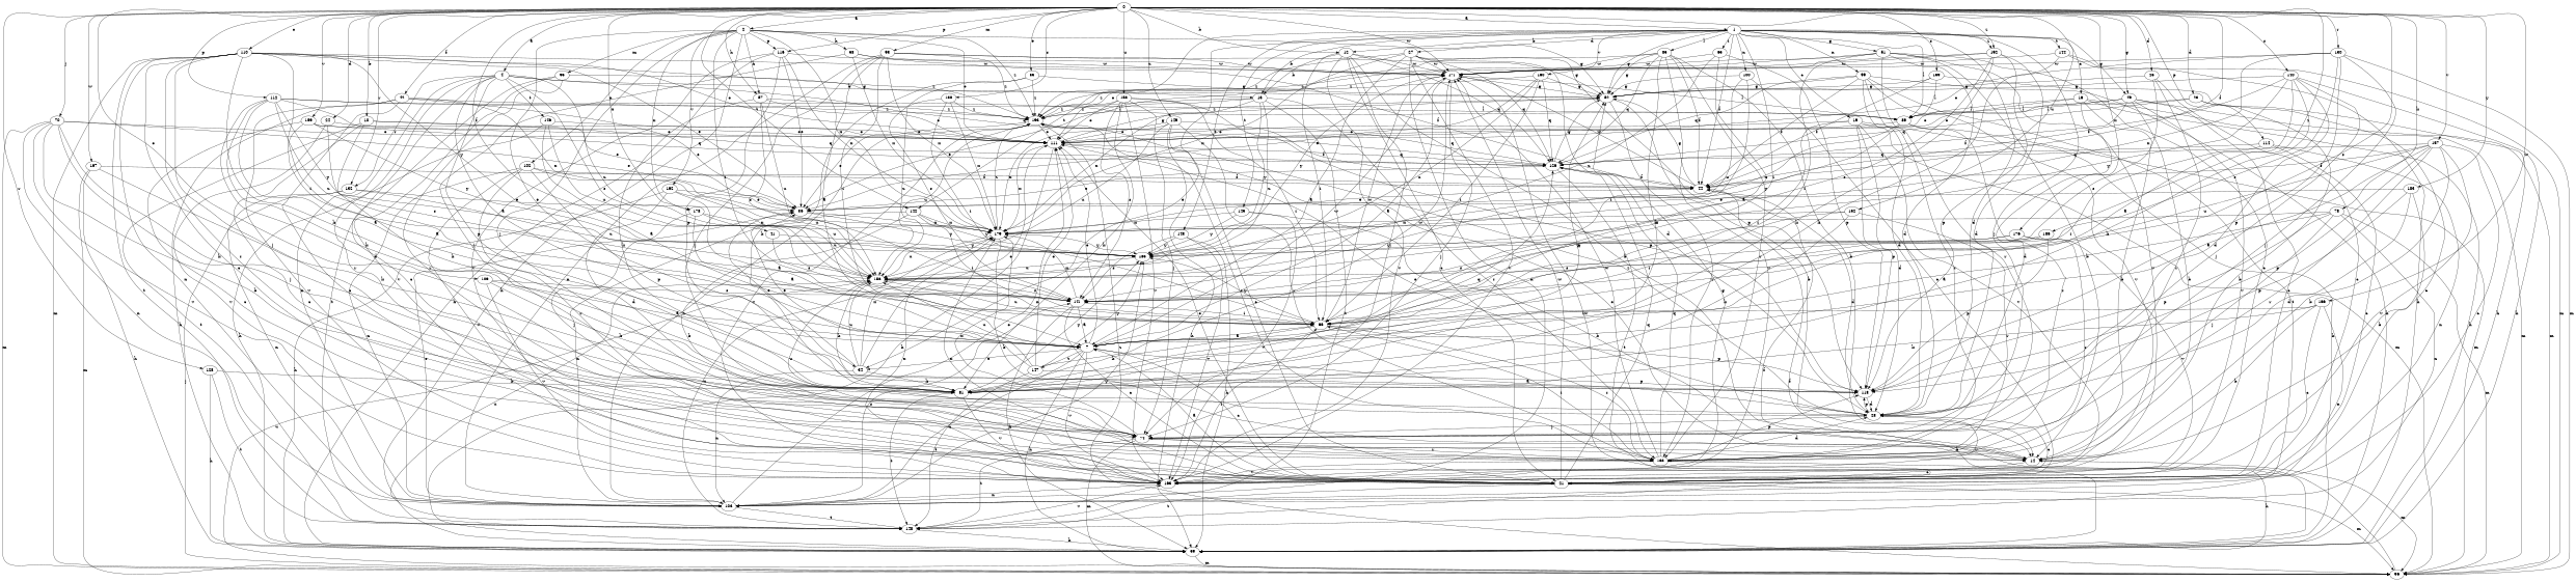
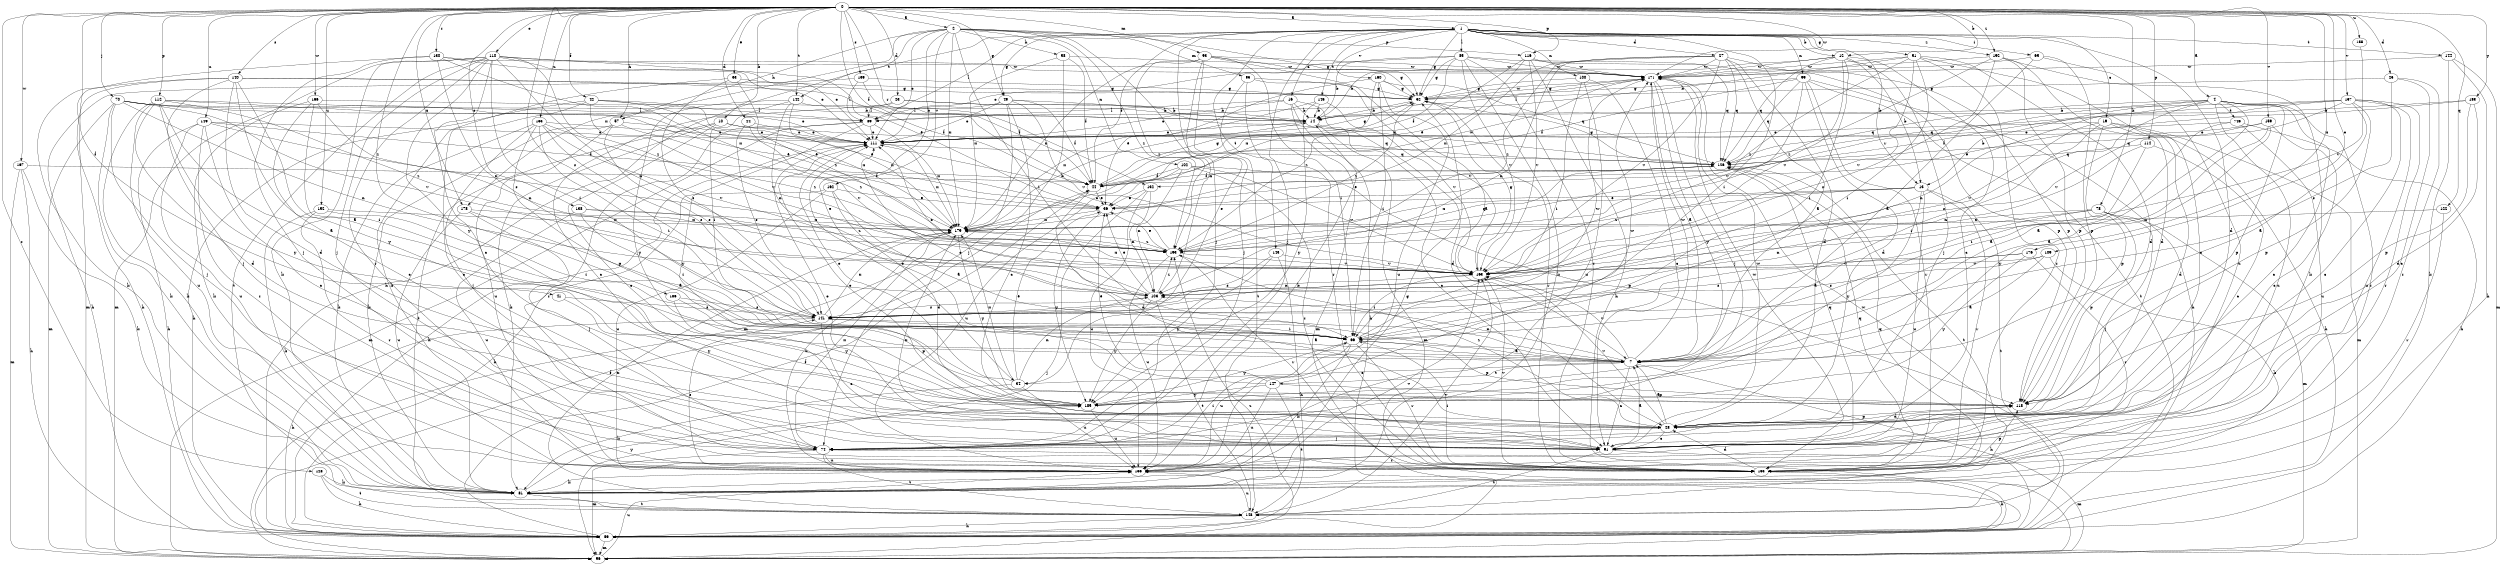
  strict digraph {
    0
    1
    2
    4
    10
    12
    23
    24
    25
    33
    41
    42
    44
    49
    57
    70
    78
    93
    109
    110
    112
    114
    116
+   122
    128
    130
    132
    138
    139
    140
    141
    142
    149
    152
    153
+   155
    157
    159
    166
    167
    171
    176
    178
    183
    186
    192
    13
    16
    19
    27
    28
    34
    51
    52
    65
    66
    74
    85
    89
    99
    100
    143
    144
    145
    160
    58
    59
    95
    102
    111
    162
    179
    193
    7
-   21
+   21 [label=91]
    103
    118
    126
    133
-   146
+   146 [label=746]
    156
    81
    148
    163
    14
    185
    36
    96
    147
    0 -> 1 [label=a]
    0 -> 2 [label=a]
    0 -> 4 [label=a]
    0 -> 10 [label=b]
    0 -> 12 [label=b]
    0 -> 23 [label=d]
    0 -> 24 [label=d]
    0 -> 25 [label=d]
    0 -> 33 [label=e]
    0 -> 41 [label=f]
    0 -> 42 [label=f]
    0 -> 44 [label=f]
    0 -> 49 [label=g]
    0 -> 57 [label=h]
    0 -> 70 [label=j]
    0 -> 78 [label=k]
    0 -> 93 [label=m]
    0 -> 109 [label=o]
    0 -> 110 [label=o]
    0 -> 112 [label=p]
    0 -> 114 [label=p]
    0 -> 116 [label=p]
+   0 -> 122 [label=q]
    0 -> 128 [label=r]
    0 -> 130 [label=r]
    0 -> 132 [label=r]
    0 -> 138 [label=s]
    0 -> 139 [label=s]
    0 -> 140 [label=s]
    0 -> 141 [label=s]
    0 -> 142 [label=t]
    0 -> 149 [label=u]
    0 -> 152 [label=u]
    0 -> 153 [label=u]
+   0 -> 155 [label=u]
    0 -> 157 [label=v]
    0 -> 159 [label=v]
    0 -> 166 [label=w]
    0 -> 167 [label=w]
    0 -> 171 [label=w]
    0 -> 176 [label=x]
    0 -> 178 [label=x]
    0 -> 183 [label=y]
    0 -> 186 [label=z]
    0 -> 192 [label=z]
    1 -> 12 [label=b]
    1 -> 44 [label=f]
    1 -> 49 [label=g]
    1 -> 142 [label=t]
    1 -> 192 [label=z]
    1 -> 13 [label=b]
    1 -> 16 [label=c]
    1 -> 19 [label=c]
    1 -> 27 [label=d]
    1 -> 28 [label=d]
    1 -> 34 [label=e]
    1 -> 51 [label=g]
    1 -> 52 [label=g]
    1 -> 65 [label=i]
    1 -> 66 [label=i]
    1 -> 74 [label=j]
    1 -> 85 [label=l]
    1 -> 89 [label=l]
    1 -> 99 [label=n]
    1 -> 100 [label=n]
    1 -> 143 [label=t]
    1 -> 144 [label=t]
    1 -> 145 [label=t]
    1 -> 160 [label=v]
    2 -> 57 [label=h]
    2 -> 116 [label=p]
    2 -> 178 [label=x]
    2 -> 34 [label=e]
    2 -> 52 [label=g]
    2 -> 66 [label=i]
    2 -> 74 [label=j]
    2 -> 58 [label=h]
    2 -> 59 [label=h]
    2 -> 95 [label=m]
    2 -> 102 [label=n]
    2 -> 111 [label=o]
    2 -> 162 [label=v]
    2 -> 179 [label=x]
    2 -> 193 [label=z]
    4 -> 132 [label=r]
    4 -> 141 [label=s]
    4 -> 13 [label=b]
    4 -> 7 [label=a]
    4 -> 21 [label=c]
    4 -> 103 [label=n]
    4 -> 118 [label=p]
    4 -> 126 [label=q]
    4 -> 133 [label=r]
    4 -> 146 [label=t]
    4 -> 156 [label=u]
    10 -> 111 [label=o]
    10 -> 21 [label=c]
    10 -> 126 [label=q]
    10 -> 81 [label=k]
    10 -> 148 [label=t]
    12 -> 171 [label=w]
    12 -> 13 [label=b]
    12 -> 66 [label=i]
    12 -> 74 [label=j]
    12 -> 21 [label=c]
    12 -> 126 [label=q]
    12 -> 163 [label=v]
    12 -> 14 [label=b]
    23 -> 89 [label=l]
    23 -> 21 [label=c]
    23 -> 126 [label=q]
    23 -> 14 [label=b]
    24 -> 141 [label=s]
    24 -> 111 [label=o]
    24 -> 163 [label=v]
    25 -> 141 [label=s]
    25 -> 52 [label=g]
    25 -> 21 [label=c]
    25 -> 133 [label=r]
    33 -> 141 [label=s]
    33 -> 52 [label=g]
    33 -> 193 [label=z]
    33 -> 81 [label=k]
    41 -> 141 [label=s]
    41 -> 185 [label=y]
    42 -> 89 [label=l]
    42 -> 59 [label=h]
    42 -> 179 [label=x]
    42 -> 21 [label=c]
    42 -> 163 [label=v]
    42 -> 36 [label=e]
    44 -> 171 [label=w]
    44 -> 28 [label=d]
    44 -> 52 [label=g]
    44 -> 36 [label=e]
    49 -> 44 [label=f]
    49 -> 89 [label=l]
    49 -> 111 [label=o]
    49 -> 21 [label=c]
    49 -> 163 [label=v]
    49 -> 14 [label=b]
    49 -> 96 [label=m]
    57 -> 141 [label=s]
    57 -> 111 [label=o]
    57 -> 193 [label=z]
    57 -> 156 [label=u]
    57 -> 81 [label=k]
    70 -> 74 [label=j]
    70 -> 111 [label=o]
    70 -> 103 [label=n]
    70 -> 81 [label=k]
    70 -> 163 [label=v]
    70 -> 14 [label=b]
    70 -> 36 [label=e]
    70 -> 96 [label=m]
    78 -> 74 [label=j]
    78 -> 179 [label=x]
    78 -> 7 [label=a]
    78 -> 103 [label=n]
    78 -> 118 [label=p]
    78 -> 96 [label=m]
    93 -> 171 [label=w]
    93 -> 52 [label=g]
    93 -> 66 [label=i]
    93 -> 74 [label=j]
    93 -> 179 [label=x]
    93 -> 193 [label=z]
    93 -> 7 [label=a]
    93 -> 103 [label=n]
    109 -> 141 [label=s]
    109 -> 7 [label=a]
    109 -> 81 [label=k]
    109 -> 163 [label=v]
    110 -> 171 [label=w]
    110 -> 66 [label=i]
    110 -> 74 [label=j]
    110 -> 111 [label=o]
    110 -> 193 [label=z]
    110 -> 21 [label=c]
    110 -> 103 [label=n]
    110 -> 133 [label=r]
    110 -> 81 [label=k]
    110 -> 148 [label=t]
    110 -> 185 [label=y]
    110 -> 36 [label=e]
    110 -> 96 [label=m]
    112 -> 28 [label=d]
    112 -> 89 [label=l]
    112 -> 193 [label=z]
    112 -> 7 [label=a]
    112 -> 156 [label=u]
    112 -> 81 [label=k]
    112 -> 185 [label=y]
    112 -> 36 [label=e]
    114 -> 66 [label=i]
    114 -> 21 [label=c]
    114 -> 103 [label=n]
    114 -> 126 [label=q]
    116 -> 171 [label=w]
    116 -> 59 [label=h]
    116 -> 179 [label=x]
    116 -> 118 [label=p]
    116 -> 163 [label=v]
    116 -> 36 [label=e]
+   122 -> 179 [label=x]
+   122 -> 133 [label=r]
    128 -> 59 [label=h]
    128 -> 81 [label=k]
    128 -> 148 [label=t]
    130 -> 141 [label=s]
    130 -> 171 [label=w]
    130 -> 74 [label=j]
    130 -> 111 [label=o]
    130 -> 179 [label=x]
-   130 -> 118 [label=p]
    130 -> 96 [label=m]
    132 -> 103 [label=n]
    132 -> 156 [label=u]
    132 -> 36 [label=e]
    132 -> 96 [label=j]
    138 -> 66 [label=i]
    138 -> 179 [label=x]
    138 -> 193 [label=z]
    138 -> 156 [label=u]
    139 -> 44 [label=f]
    139 -> 52 [label=g]
    139 -> 89 [label=l]
    139 -> 59 [label=h]
    140 -> 44 [label=f]
    140 -> 28 [label=d]
    140 -> 52 [label=g]
    140 -> 74 [label=j]
    140 -> 59 [label=h]
    140 -> 7 [label=a]
    140 -> 81 [label=k]
    140 -> 185 [label=y]
    141 -> 66 [label=i]
    141 -> 59 [label=h]
    141 -> 179 [label=x]
    141 -> 7 [label=a]
    141 -> 21 [label=c]
    142 -> 66 [label=i]
    142 -> 179 [label=x]
    142 -> 103 [label=n]
    142 -> 14 [label=b]
    142 -> 185 [label=y]
    149 -> 44 [label=f]
    149 -> 59 [label=h]
    149 -> 111 [label=o]
    149 -> 179 [label=x]
    149 -> 21 [label=c]
    149 -> 133 [label=r]
    149 -> 156 [label=u]
    152 -> 66 [label=i]
    152 -> 179 [label=x]
    152 -> 133 [label=r]
    152 -> 81 [label=k]
    153 -> 141 [label=s]
    153 -> 66 [label=i]
    153 -> 74 [label=j]
    153 -> 111 [label=o]
    153 -> 193 [label=z]
    153 -> 118 [label=p]
    153 -> 81 [label=k]
    153 -> 163 [label=v]
+   155 -> 163 [label=v]
    157 -> 44 [label=f]
    157 -> 7 [label=a]
    157 -> 21 [label=c]
    157 -> 118 [label=p]
    157 -> 126 [label=q]
    157 -> 133 [label=r]
    157 -> 156 [label=u]
    157 -> 163 [label=v]
    157 -> 14 [label=b]
    159 -> 111 [label=o]
    159 -> 7 [label=a]
    159 -> 21 [label=c]
    159 -> 126 [label=q]
    159 -> 185 [label=y]
    166 -> 66 [label=i]
    166 -> 21 [label=c]
    166 -> 103 [label=n]
    166 -> 81 [label=k]
    166 -> 14 [label=b]
    167 -> 44 [label=f]
    167 -> 59 [label=h]
    167 -> 81 [label=k]
    167 -> 96 [label=m]
    171 -> 52 [label=g]
    171 -> 74 [label=j]
    171 -> 89 [label=l]
    171 -> 7 [label=a]
    171 -> 185 [label=y]
    176 -> 141 [label=s]
    176 -> 133 [label=r]
    176 -> 163 [label=v]
    176 -> 185 [label=y]
    178 -> 74 [label=j]
    178 -> 179 [label=x]
    178 -> 7 [label=a]
    178 -> 156 [label=u]
    183 -> 28 [label=d]
    183 -> 118 [label=p]
    183 -> 14 [label=b]
    183 -> 36 [label=e]
    186 -> 141 [label=s]
    186 -> 118 [label=p]
    186 -> 185 [label=y]
    192 -> 141 [label=s]
    192 -> 171 [label=w]
    192 -> 28 [label=d]
    192 -> 193 [label=z]
    192 -> 118 [label=p]
    192 -> 81 [label=k]
    13 -> 179 [label=x]
    13 -> 193 [label=z]
    13 -> 133 [label=r]
    13 -> 156 [label=u]
    13 -> 148 [label=t]
    13 -> 185 [label=y]
    13 -> 36 [label=e]
    16 -> 28 [label=d]
    16 -> 89 [label=l]
    16 -> 59 [label=h]
    16 -> 111 [label=o]
    16 -> 14 [label=b]
    16 -> 96 [label=m]
    19 -> 28 [label=d]
    19 -> 66 [label=i]
    19 -> 59 [label=h]
    19 -> 111 [label=o]
    19 -> 118 [label=p]
    19 -> 163 [label=v]
    19 -> 96 [label=m]
    27 -> 171 [label=w]
    27 -> 28 [label=d]
    27 -> 179 [label=x]
    27 -> 193 [label=z]
    27 -> 7 [label=a]
    27 -> 103 [label=n]
    27 -> 118 [label=p]
    27 -> 126 [label=q]
    27 -> 163 [label=v]
    28 -> 74 [label=j]
    28 -> 111 [label=o]
    28 -> 193 [label=z]
    28 -> 7 [label=a]
    28 -> 21 [label=c]
    28 -> 118 [label=p]
    28 -> 163 [label=v]
    34 -> 111 [label=o]
    34 -> 179 [label=x]
    34 -> 103 [label=n]
    34 -> 156 [label=u]
    34 -> 81 [label=k]
    34 -> 36 [label=e]
    51 -> 171 [label=w]
    51 -> 28 [label=d]
    51 -> 66 [label=i]
    51 -> 193 [label=z]
    51 -> 21 [label=c]
    51 -> 133 [label=r]
    51 -> 163 [label=v]
    51 -> 14 [label=b]
+   52 -> 171 [label=w]
    52 -> 193 [label=z]
    52 -> 133 [label=r]
    52 -> 14 [label=b]
    65 -> 171 [label=w]
    65 -> 7 [label=a]
    65 -> 118 [label=p]
    65 -> 156 [label=u]
    66 -> 171 [label=w]
    66 -> 7 [label=a]
    66 -> 118 [label=p]
    66 -> 133 [label=r]
    66 -> 156 [label=u]
    66 -> 81 [label=k]
    66 -> 185 [label=y]
    74 -> 179 [label=x]
    74 -> 133 [label=r]
    74 -> 156 [label=u]
    74 -> 148 [label=t]
    74 -> 14 [label=b]
    74 -> 96 [label=m]
    85 -> 44 [label=f]
    85 -> 171 [label=w]
    85 -> 52 [label=g]
    85 -> 111 [label=o]
    85 -> 126 [label=q]
    85 -> 133 [label=r]
    85 -> 81 [label=k]
    85 -> 163 [label=v]
    85 -> 14 [label=b]
    89 -> 111 [label=o]
    89 -> 179 [label=x]
    89 -> 133 [label=r]
    89 -> 185 [label=y]
    89 -> 96 [label=m]
    99 -> 44 [label=f]
    99 -> 28 [label=d]
    99 -> 52 [label=g]
    99 -> 59 [label=h]
    99 -> 126 [label=q]
    99 -> 133 [label=r]
    99 -> 148 [label=t]
    99 -> 163 [label=v]
    100 -> 52 [label=g]
    100 -> 66 [label=i]
    100 -> 21 [label=c]
    100 -> 156 [label=u]
    143 -> 141 [label=s]
    143 -> 59 [label=h]
    143 -> 163 [label=v]
    143 -> 185 [label=y]
    144 -> 171 [label=w]
    144 -> 59 [label=h]
    144 -> 81 [label=k]
    144 -> 96 [label=m]
    145 -> 179 [label=x]
    145 -> 163 [label=v]
    145 -> 14 [label=b]
    145 -> 185 [label=y]
    160 -> 52 [label=g]
    160 -> 66 [label=i]
    160 -> 193 [label=z]
    160 -> 126 [label=q]
    160 -> 156 [label=u]
    160 -> 36 [label=e]
    58 -> 44 [label=f]
    58 -> 171 [label=w]
    58 -> 74 [label=j]
    58 -> 179 [label=x]
    59 -> 44 [label=f]
    59 -> 171 [label=w]
    59 -> 96 [label=m]
    95 -> 52 [label=g]
    95 -> 133 [label=r]
    95 -> 148 [label=t]
    95 -> 163 [label=v]
    102 -> 44 [label=f]
    102 -> 103 [label=n]
    102 -> 118 [label=p]
    102 -> 133 [label=r]
    102 -> 156 [label=u]
    102 -> 163 [label=v]
    111 -> 52 [label=g]
    111 -> 59 [label=h]
    111 -> 179 [label=x]
    111 -> 126 [label=q]
    162 -> 28 [label=d]
    162 -> 59 [label=h]
    162 -> 7 [label=a]
    162 -> 156 [label=u]
    162 -> 36 [label=e]
    179 -> 193 [label=z]
    179 -> 156 [label=u]
    179 -> 14 [label=b]
    179 -> 185 [label=y]
    193 -> 111 [label=o]
    193 -> 126 [label=q]
    193 -> 133 [label=r]
    193 -> 156 [label=u]
    193 -> 163 [label=v]
    193 -> 36 [label=e]
    7 -> 171 [label=w]
    7 -> 34 [label=e]
    7 -> 59 [label=h]
    7 -> 111 [label=o]
    7 -> 21 [label=c]
    7 -> 103 [label=n]
    7 -> 163 [label=v]
    7 -> 147 [label=t]
    21 -> 171 [label=w]
    21 -> 111 [label=o]
    21 -> 179 [label=x]
    21 -> 7 [label=a]
    21 -> 126 [label=q]
    21 -> 148 [label=t]
    21 -> 96 [label=m]
    103 -> 141 [label=s]
    103 -> 111 [label=o]
    103 -> 193 [label=z]
    103 -> 148 [label=t]
    103 -> 185 [label=y]
    103 -> 36 [label=e]
    118 -> 28 [label=d]
    126 -> 44 [label=f]
    126 -> 52 [label=g]
    126 -> 148 [label=t]
    126 -> 36 [label=e]
    133 -> 171 [label=w]
    133 -> 28 [label=d]
    133 -> 66 [label=i]
    133 -> 59 [label=h]
    133 -> 118 [label=p]
    133 -> 126 [label=q]
    133 -> 163 [label=v]
    146 -> 59 [label=h]
    146 -> 111 [label=o]
    146 -> 7 [label=a]
    146 -> 156 [label=u]
    156 -> 141 [label=s]
-   156 -> 66 [label=n]
+   156 -> 66 [label=i]
    156 -> 81 [label=k]
    81 -> 52 [label=g]
    81 -> 126 [label=q]
    81 -> 148 [label=t]
    81 -> 163 [label=v]
    81 -> 185 [label=y]
    148 -> 59 [label=h]
    148 -> 179 [label=x]
    148 -> 156 [label=u]
    148 -> 163 [label=v]
    163 -> 52 [label=g]
    163 -> 66 [label=i]
    163 -> 179 [label=x]
    163 -> 103 [label=n]
    14 -> 111 [label=o]
    14 -> 21 [label=c]
    14 -> 96 [label=m]
    185 -> 156 [label=u]
    36 -> 179 [label=x]
    36 -> 185 [label=y]
    96 -> 44 [label=f]
    96 -> 193 [label=z]
    96 -> 156 [label=u]
    147 -> 171 [label=w]
    147 -> 111 [label=o]
    147 -> 118 [label=p]
    147 -> 156 [label=u]
    147 -> 148 [label=t]
    147 -> 185 [label=y]
    147 -> 36 [label=e]
  }
